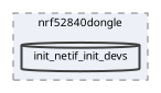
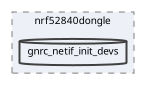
  digraph {
    compound=true
    fontname="Noto Sans"
-   n1 [color=grey25 fillcolor="#edf0f7" fontname="Noto Sans" fontsize=10 height=0.2 label=init_netif_init_devs shape=cylinder style="filled,bold" width=0.4]
+   n1 [color=grey25 fillcolor="#edf0f7" fontname="Noto Sans" fontsize=10 height=0.2 label=gnrc_netif_init_devs shape=cylinder style="filled,bold" width=0.4]
    subgraph cluster_1 {
      bgcolor="#edf0f7"
      fontsize=10
      label=nrf52840dongle
      pencolor=grey50
      style="filled,dashed"
      n1
    }
  }
